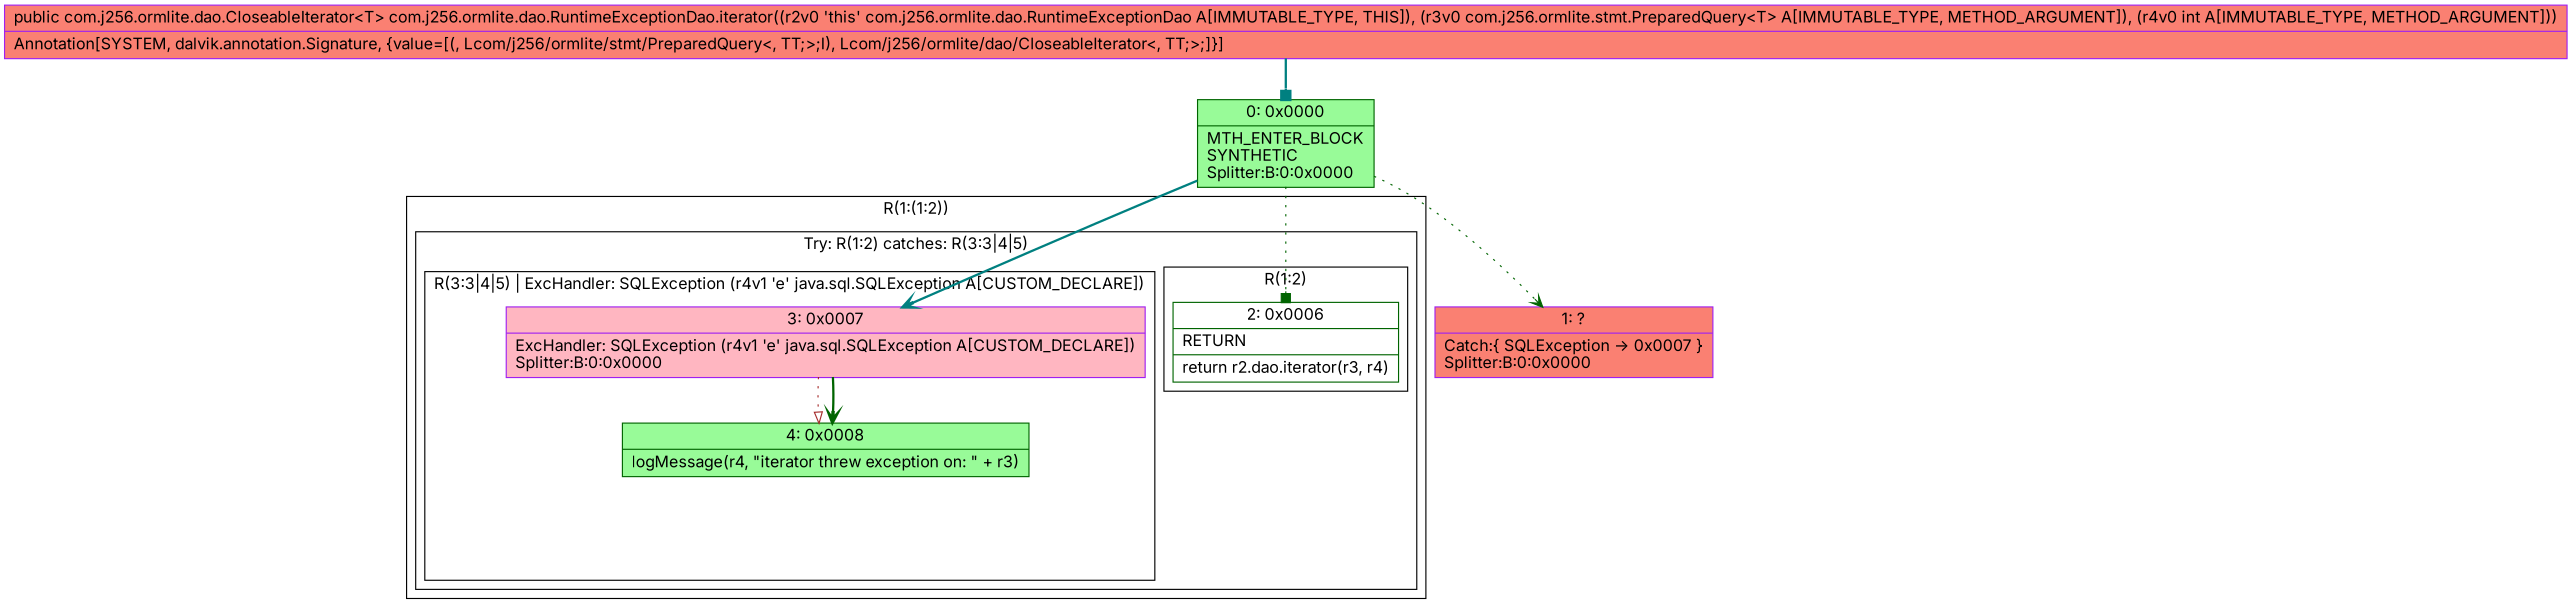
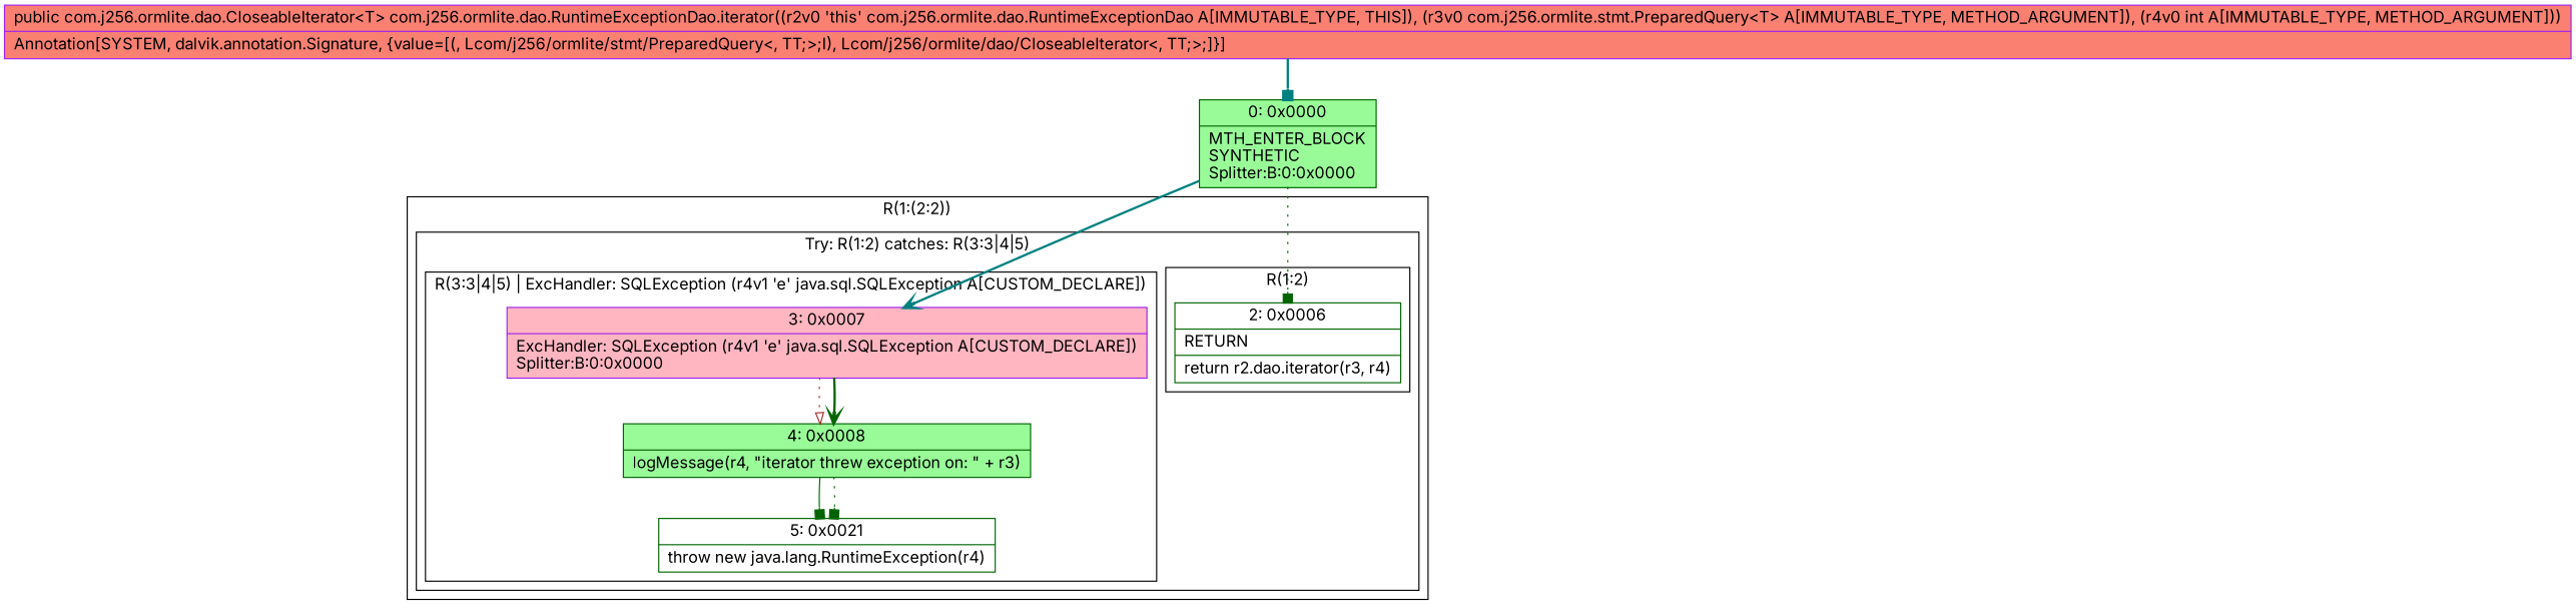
  digraph {
    fontname=Inter
    node [color=darkgreen fillcolor=white fontname=Inter shape=record style=filled]
    edge [arrowhead=box color=darkgreen fontname=Inter style=dotted]
    n1 [label="{2\:\ 0x0006|RETURN\l|return r2.dao.iterator(r3, r4)\l}"]
    n2 [color=purple fillcolor=lightpink label="{3\:\ 0x0007|ExcHandler: SQLException (r4v1 'e' java.sql.SQLException A[CUSTOM_DECLARE])\lSplitter:B:0:0x0000\l}"]
    n3 [fillcolor=palegreen label="{4\:\ 0x0008|logMessage(r4, \"iterator threw exception on: \" + r3)\l}"]
+   n4 [label="{5\:\ 0x0021|throw new java.lang.RuntimeException(r4)\l}"]
    n5 [fillcolor=palegreen label="{0\:\ 0x0000|MTH_ENTER_BLOCK\lSYNTHETIC\lSplitter:B:0:0x0000\l}"]
-   n6 [color=purple fillcolor=salmon label="{1\:\ ?|Catch:\{ SQLException \-\> 0x0007 \}\lSplitter:B:0:0x0000\l}"]
    n7 [color=purple fillcolor=salmon label="{public com.j256.ormlite.dao.CloseableIterator\<T\> com.j256.ormlite.dao.RuntimeExceptionDao.iterator((r2v0 'this' com.j256.ormlite.dao.RuntimeExceptionDao A[IMMUTABLE_TYPE, THIS]), (r3v0 com.j256.ormlite.stmt.PreparedQuery\<T\> A[IMMUTABLE_TYPE, METHOD_ARGUMENT]), (r4v0 int A[IMMUTABLE_TYPE, METHOD_ARGUMENT]))  | Annotation[SYSTEM, dalvik.annotation.Signature, \{value=[(, Lcom\/j256\/ormlite\/stmt\/PreparedQuery\<, TT;\>;I), Lcom\/j256\/ormlite\/dao\/CloseableIterator\<, TT;\>;]\}]\l}"]
    subgraph cluster_1 {
-     label="R(1:(1:2))"
+     label="R(1:(2:2))"
      subgraph cluster_2 {
        label="Try: R(1:2) catches: R(3:3|4|5)"
        subgraph cluster_3 {
          label="R(1:2)"
          n1
        }
        subgraph cluster_4 {
          label="R(3:3|4|5) | ExcHandler: SQLException (r4v1 'e' java.sql.SQLException A[CUSTOM_DECLARE])\l"
          n2
          n3
+         n4
        }
      }
    }
    subgraph cluster_5 {
      label="R(3:3|4|5) | ExcHandler: SQLException (r4v1 'e' java.sql.SQLException A[CUSTOM_DECLARE])\l"
    }
    n2 -> n3 [arrowhead=onormal color=brown]
    n2 -> n3 [arrowhead=vee style=bold]
+   n3 -> n4 [style=solid]
+   n3 -> n4
    n5 -> n1
    n5 -> n2 [arrowhead=vee color=teal style=bold]
-   n5 -> n6 [arrowhead=vee]
    n7 -> n5 [color=teal style=bold]
  }
